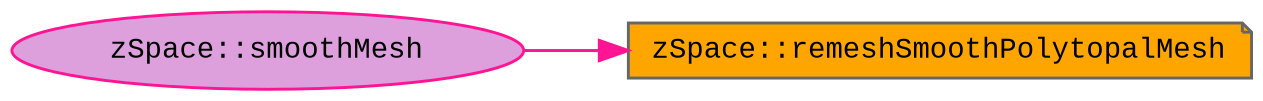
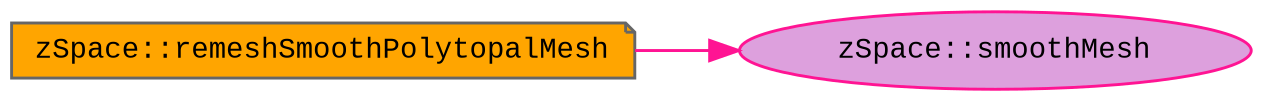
  digraph {
    rankdir=RL
    fontname="Liberation Mono"
    node [fontname="Liberation Mono" fontsize=10 style=filled]
    n1 [color=deeppink fillcolor=plum fontcolor=black height=0.2 label="zSpace::smoothMesh" shape=ellipse width=0.4]
    n2 [color=gray40 fillcolor=orange height=0.2 label="zSpace::remeshSmoothPolytopalMesh" shape=note width=0.4]
-   n2 -> n1 [color=deeppink dir=back fontname="Liberation Mono" fontsize=10 labelfontname=Helvetica labelfontsize=10 style=solid]
+   n1 -> n2 [color=deeppink dir=back fontname="Liberation Mono" fontsize=10 labelfontname=Helvetica labelfontsize=10 style=solid]
  }
